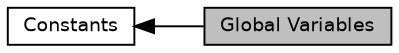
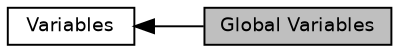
  digraph {
    rankdir=LR
    node [color=black fontname=Helvetica fontsize=10 shape=box]
-   n1 [height=0.2 label=Constants width=0.4]
+   n1 [height=0.2 label=Variables width=0.4]
    n2 [fillcolor=grey75 fontcolor=black height=0.2 label="Global Variables" style=filled width=0.4]
    n1 -> n2 [dir=back fontname=Helvetica fontsize=10 labelfontname=Helvetica labelfontsize=10 shape=plaintext style=solid]
  }
